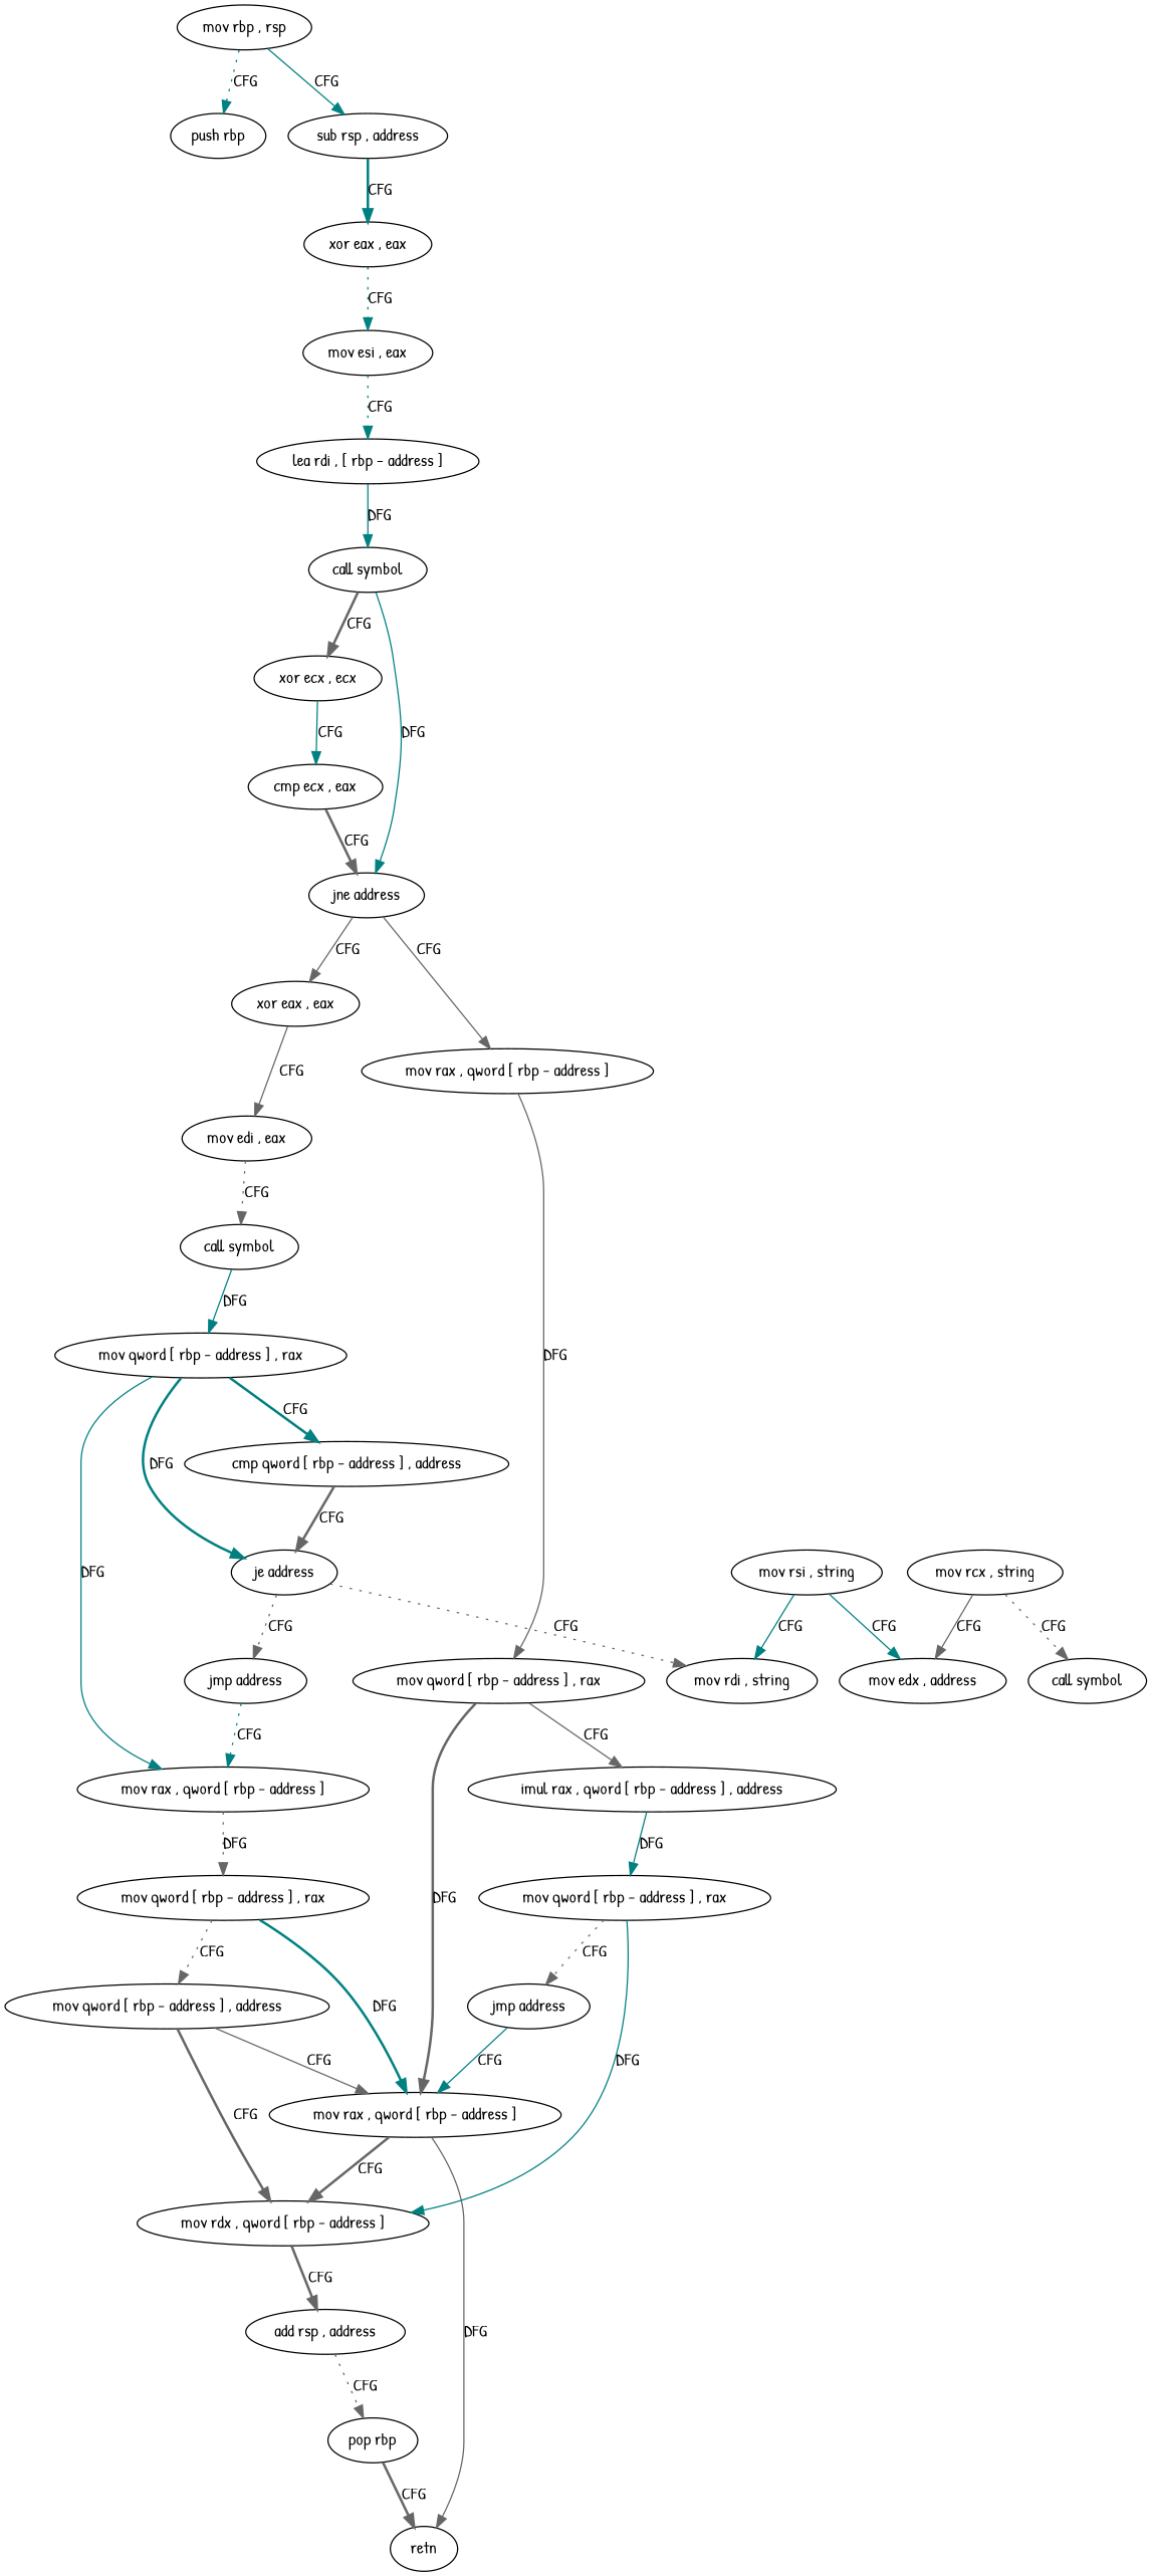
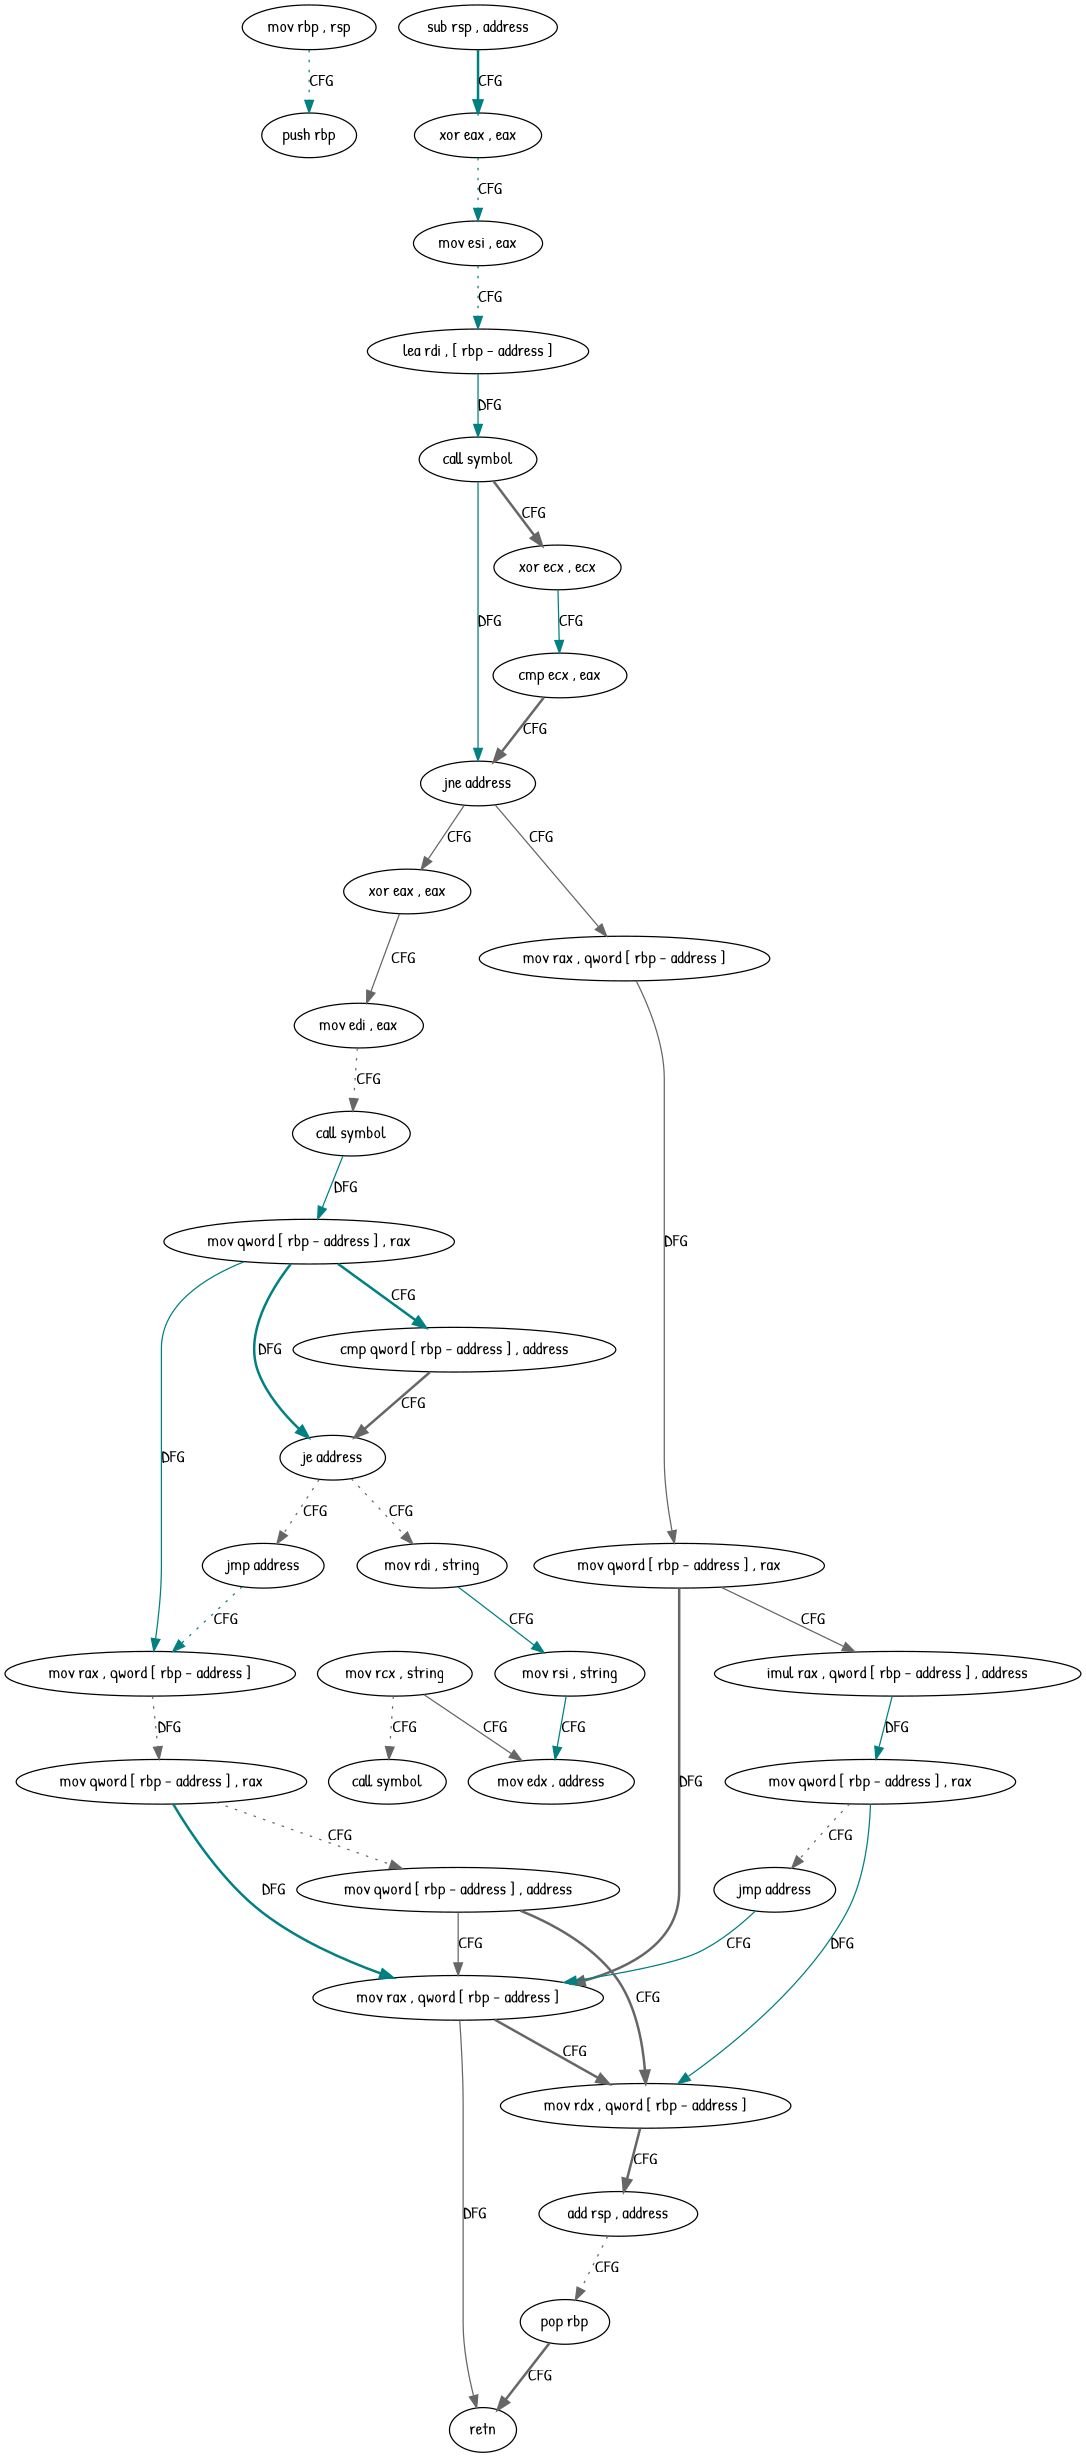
  digraph {
    fontname="Patrick Hand"
    node [fontname="Patrick Hand"]
    edge [color=gray40 fontname="Patrick Hand" style=solid]
    n1 [label="push rbp"]
    n2 [label="mov rbp , rsp"]
    n3 [label="sub rsp , address"]
    n4 [label="xor eax , eax"]
    n5 [label="mov esi , eax"]
    n6 [label="lea rdi , [ rbp - address ]"]
    n7 [label="call symbol"]
    n8 [label="xor ecx , ecx"]
    n9 [label="jne address"]
    n10 [label="cmp ecx , eax"]
    n11 [label="xor eax , eax"]
    n12 [label="mov rax , qword [ rbp - address ]"]
    n13 [label="mov edi , eax"]
    n14 [label="mov qword [ rbp - address ] , rax"]
    n15 [label="call symbol"]
    n16 [label="imul rax , qword [ rbp - address ] , address"]
    n17 [label="mov rax , qword [ rbp - address ]"]
    n18 [label="mov qword [ rbp - address ] , rax"]
    n19 [label="cmp qword [ rbp - address ] , address"]
    n20 [label="je address"]
    n21 [label="mov rax , qword [ rbp - address ]"]
    n22 [label="mov rdi , string"]
    n23 [label="jmp address"]
    n24 [label="mov qword [ rbp - address ] , rax"]
    n25 [label="mov rsi , string"]
    n26 [label="mov edx , address"]
    n27 [label="mov qword [ rbp - address ] , rax"]
    n28 [label="mov rdx , qword [ rbp - address ]"]
    n29 [label=retn]
    n30 [label="jmp address"]
    n31 [label="add rsp , address"]
    n32 [label="mov rcx , string"]
    n33 [label="call symbol"]
    n34 [label="mov qword [ rbp - address ] , address"]
    n35 [label="pop rbp"]
    n2 -> n1 [color=teal label=CFG style=dotted]
-   n2 -> n3 [color=teal label=CFG]
    n3 -> n4 [color=teal label=CFG style=bold]
    n4 -> n5 [color=teal label=CFG style=dotted]
    n5 -> n6 [color=teal label=CFG style=dotted]
    n6 -> n7 [color=teal label=DFG]
    n7 -> n8 [label=CFG style=bold]
    n7 -> n9 [color=teal label=DFG]
    n8 -> n10 [color=teal label=CFG]
    n9 -> n11 [label=CFG]
    n9 -> n12 [label=CFG]
    n10 -> n9 [label=CFG style=bold]
    n11 -> n13 [label=CFG]
    n12 -> n14 [label=DFG]
    n13 -> n15 [label=CFG style=dotted]
    n14 -> n16 [label=CFG]
    n14 -> n17 [label=DFG style=bold]
    n15 -> n18 [color=teal label=DFG]
    n16 -> n27 [color=teal label=DFG]
    n17 -> n28 [label=CFG style=bold]
    n17 -> n29 [label=DFG]
    n18 -> n19 [color=teal label=CFG style=bold]
    n18 -> n20 [color=teal label=DFG style=bold]
    n18 -> n21 [color=teal label=DFG]
    n19 -> n20 [label=CFG style=bold]
    n20 -> n22 [label=CFG style=dotted]
    n20 -> n23 [label=CFG style=dotted]
    n21 -> n24 [label=DFG style=dotted]
-   n25 -> n22 [color=teal label=CFG]
+   n22 -> n25 [color=teal label=CFG]
    n23 -> n21 [color=teal label=CFG style=dotted]
    n24 -> n17 [color=teal label=DFG style=bold]
    n24 -> n34 [label=CFG style=dotted]
    n25 -> n26 [color=teal label=CFG]
    n27 -> n28 [color=teal label=DFG]
    n27 -> n30 [label=CFG style=dotted]
    n28 -> n31 [label=CFG style=bold]
    n30 -> n17 [color=teal label=CFG]
    n31 -> n35 [label=CFG style=dotted]
    n32 -> n26 [label=CFG]
    n32 -> n33 [label=CFG style=dotted]
    n34 -> n17 [label=CFG]
    n34 -> n28 [label=CFG style=bold]
    n35 -> n29 [label=CFG style=bold]
  }
